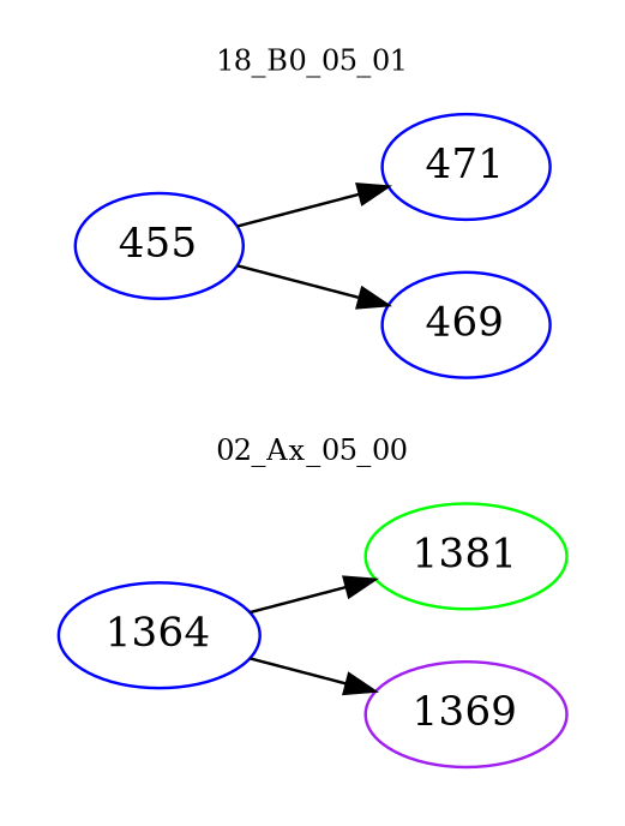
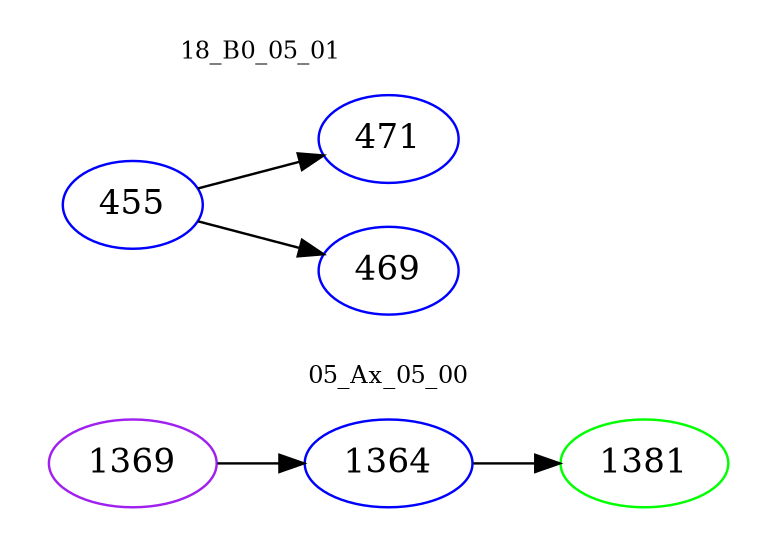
  digraph {
    rankdir=LR
    node [color=blue]
    edge [color=black]
    n1 [label=1364]
    n2 [color=purple label=1369]
    n3 [color=green label=1381]
    n4 [label=455]
    n5 [label=469]
    n6 [label=471]
    subgraph cluster_1 {
      color=white
      fontsize=10
-     label="02_Ax_05_00"
+     label="05_Ax_05_00"
      n1
      n2
      n3
    }
    subgraph cluster_2 {
      color=white
      fontsize=10
      label="18_B0_05_01"
      n4
      n5
      n6
    }
-   n1 -> n2
+   n2 -> n1
    n1 -> n3
    n4 -> n5
    n4 -> n6
  }
